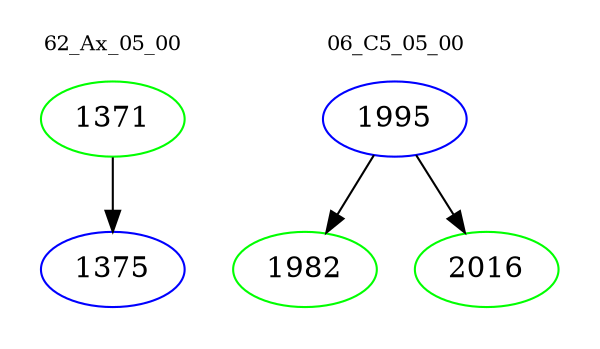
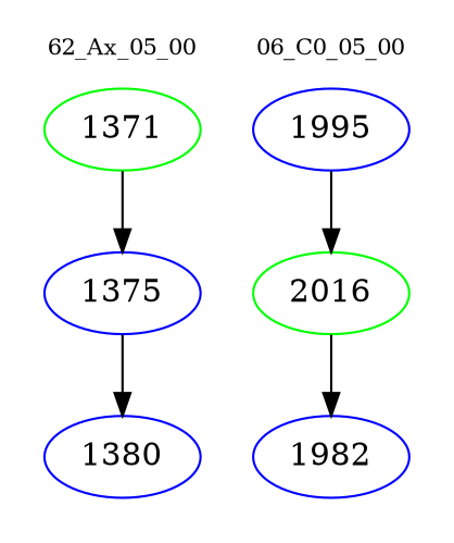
  digraph {
    node [color=blue]
    edge [color=black]
    n1 [label=1375]
    n2 [color=green label=1371]
+   n3 [label=1380]
    n4 [label=1995]
-   n5 [color=green label=1982]
+   n5 [label=1982]
    n6 [color=green label=2016]
    subgraph cluster_1 {
      color=white
      fontsize=10
      label="62_Ax_05_00"
      n1
      n2
+     n3
    }
    subgraph cluster_2 {
      color=white
      fontsize=10
-     label="06_C5_05_00"
+     label="06_C0_05_00"
      n4
      n5
      n6
    }
+   n1 -> n3
    n2 -> n1
-   n4 -> n5
+   n6 -> n5
    n4 -> n6
  }
